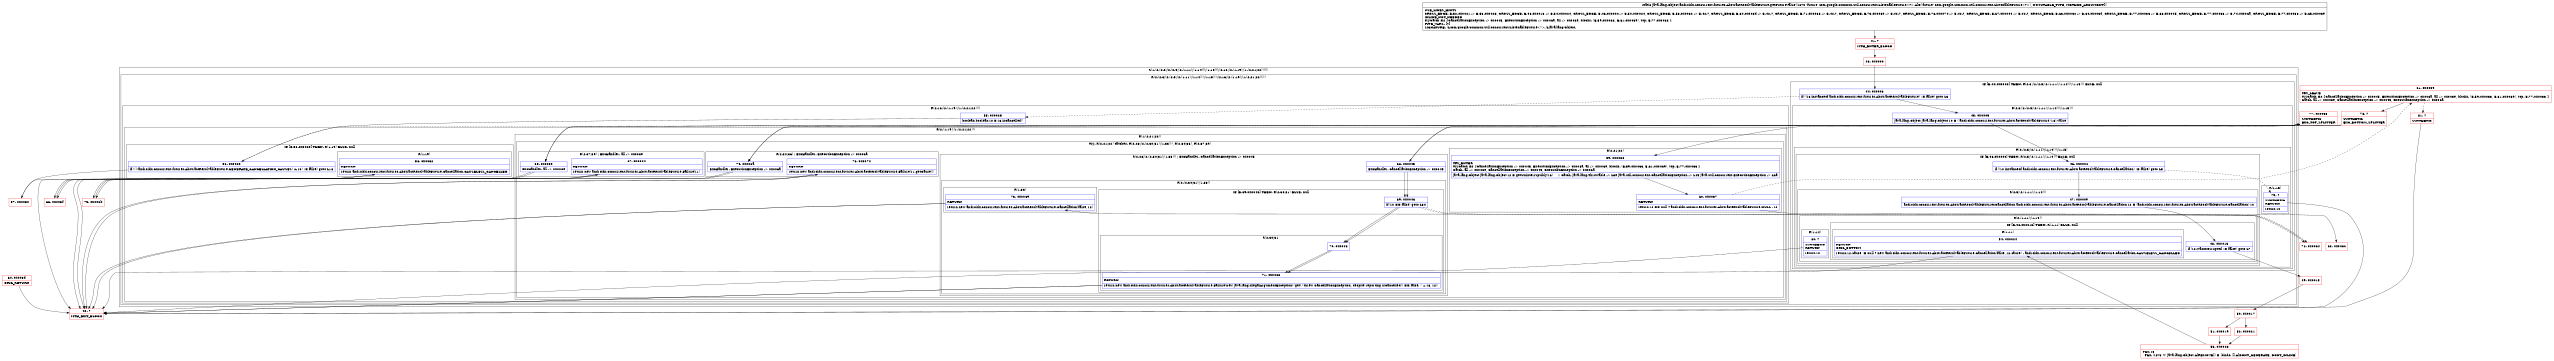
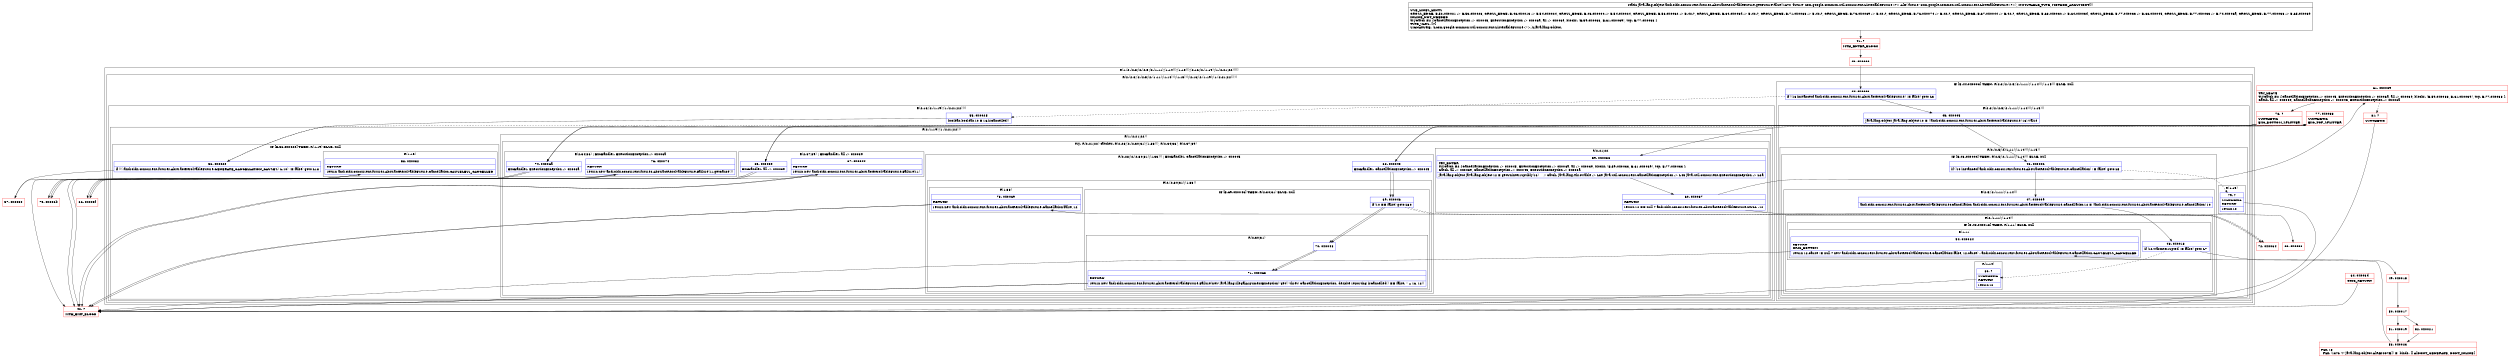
  digraph {
    node [color=blue shape=record]
    n1 [label="{54\:\ 0x0024|RETURN\lORIG_BOTTOM\l|return r2.cause != null ? new androidx.concurrent.futures.AbstractResolvableFuture.Cancellation(false, r2.cause) : androidx.concurrent.futures.AbstractResolvableFuture.Cancellation.CAUSELESS_CANCELLED\l}"]
    n2 [label="{48\:\ 0x0013|if (r2.wasInterrupted != false) goto L7\l}"]
    n3 [label="{80\:\ ?|SYNTHETIC\lRETURN\l|return r0\l}"]
    n4 [label="{47\:\ 0x000e|androidx.concurrent.futures.AbstractResolvableFuture$Cancellation androidx.concurrent.futures.AbstractResolvableFuture.Cancellation r2 = (androidx.concurrent.futures.AbstractResolvableFuture.Cancellation) r0\l}"]
    n5 [label="{46\:\ 0x000c|if ((r0 instanceof androidx.concurrent.futures.AbstractResolvableFuture.Cancellation) != false) goto L5\l}"]
    n6 [label="{79\:\ ?|SYNTHETIC\lRETURN\l|return r0\l}"]
    n7 [label="{45\:\ 0x0005|java.lang.Object java.lang.Object r0 = ((androidx.concurrent.futures.AbstractResolvableFuture) r6).value\l}"]
    n8 [label="{44\:\ 0x0003|if ((r6 instanceof androidx.concurrent.futures.AbstractResolvableFuture) != false) goto L3\l}"]
    n9 [label="{58\:\ 0x0032|RETURN\l|return androidx.concurrent.futures.AbstractResolvableFuture.Cancellation.CAUSELESS_CANCELLED\l}"]
    n10 [label="{56\:\ 0x002e|if (((!androidx.concurrent.futures.AbstractResolvableFuture.GENERATE_CANCELLATION_CAUSES) & r0) != false) goto L18\l}"]
    n11 [label="{59\:\ 0x0033|TRY_ENTER\lTryCatch #2 \{CancellationException \-\> 0x0045, ExecutionException \-\> 0x006a, all \-\> 0x003e, blocks: (B:59:0x0033, B:61:0x0039), top: B:77:0x0033 \}\lCatch: all \-\> 0x003e, CancellationException \-\> 0x0045, ExecutionException \-\> 0x006a\l|java.lang.Object java.lang.Object r2 = getUninterruptibly(r6)     \/\/ Catch: java.lang.Throwable \-\> L3e java.util.concurrent.CancellationException \-\> L45 java.util.concurrent.ExecutionException \-\> L6a\l}"]
    n12 [label="{60\:\ 0x0037|RETURN\l|return r2 == null ? androidx.concurrent.futures.AbstractResolvableFuture.NULL : r2\l}"]
    n13 [label="{70\:\ 0x0048}"]
    n14 [label="{71\:\ 0x0063|RETURN\l|return new androidx.concurrent.futures.AbstractResolvableFuture.Failure(new java.lang.IllegalArgumentException(\"get() threw CancellationException, despite reporting isCancelled() == false: \" + r6, r2))\l}"]
    n15 [label="{69\:\ 0x0046|if (r0 == false) goto L30\l}"]
    n16 [label="{73\:\ 0x0069|RETURN\l|return new androidx.concurrent.futures.AbstractResolvableFuture.Cancellation(false, r2)\l}"]
    n17 [label="{68\:\ 0x0045|ExcHandler: CancellationException \-\> 0x0045\l}"]
    n18 [label="{74\:\ 0x006a|ExcHandler: ExecutionException \-\> 0x006a\l}"]
    n19 [label="{76\:\ 0x0074|RETURN\l|return new androidx.concurrent.futures.AbstractResolvableFuture.Failure(r1.getCause())\l}"]
    n20 [label="{65\:\ 0x003e|ExcHandler: all \-\> 0x003e\l}"]
    n21 [label="{67\:\ 0x0044|RETURN\l|return new androidx.concurrent.futures.AbstractResolvableFuture.Failure(r1)\l}"]
    n22 [label="{55\:\ 0x0025|boolean boolean r0 = r6.isCancelled()\l}"]
    n23 [color=red label="{42\:\ ?|MTH_EXIT_BLOCK\l}"]
    n24 [color=red label="{49\:\ 0x0015}"]
    n25 [color=red label="{57\:\ 0x0030}"]
    n26 [color=red label="{77\:\ 0x0033|SYNTHETIC\lEXC_TOP_SPLITTER\l}"]
    n27 [color=red label="{61\:\ 0x0039|TRY_LEAVE\lTryCatch #2 \{CancellationException \-\> 0x0045, ExecutionException \-\> 0x006a, all \-\> 0x003e, blocks: (B:59:0x0033, B:61:0x0039), top: B:77:0x0033 \}\lCatch: all \-\> 0x003e, CancellationException \-\> 0x0045, ExecutionException \-\> 0x006a\l}"]
    n28 [color=red label="{63\:\ 0x003c}"]
    n29 [color=red label="{72\:\ 0x0064}"]
    n30 [color=red label="{75\:\ 0x006b}"]
    n31 [color=red label="{66\:\ 0x003f}"]
    n32 [color=red label="{50\:\ 0x0017}"]
    n33 [color=red label="{78\:\ ?|SYNTHETIC\lEXC_BOTTOM_SPLITTER\l}"]
    n34 [color=red label="{81\:\ ?|SYNTHETIC\l}"]
    n35 [color=red label="{41\:\ ?|MTH_ENTER_BLOCK\l}"]
    n36 [color=red label="{43\:\ 0x0000}"]
    n37 [color=red label="{51\:\ 0x0019}"]
    n38 [color=red label="{52\:\ 0x0021}"]
    n39 [color=red label="{53\:\ 0x0023|PHI: r3 \l  PHI: (r3v6 'v' java.lang.Object A[REMOVE]) =  binds: [] A[DONT_GENERATE, DONT_INLINE]\l}"]
    n40 [color=red label="{64\:\ 0x003d|ORIG_RETURN\l}"]
    n41 [label="{static java.lang.Object androidx.concurrent.futures.AbstractResolvableFuture.getFutureValue((r6v0 'future' com.google.common.util.concurrent.ListenableFuture\<?\> A[D('future' com.google.common.util.concurrent.ListenableFuture\<?\>), IMMUTABLE_TYPE, METHOD_ARGUMENT]))  | USE_LINES_HINTS\lCROSS_EDGE: B:52:0x0021 \-\> B:53:0x0023, CROSS_EDGE: B:48:0x0013 \-\> B:54:0x0024, CROSS_EDGE: B:46:0x000c \-\> B:54:0x0024, CROSS_EDGE: B:58:0x0032 \-\> B:42:?, CROSS_EDGE: B:64:0x003d \-\> B:42:?, CROSS_EDGE: B:71:0x0063 \-\> B:42:?, CROSS_EDGE: B:73:0x0069 \-\> B:42:?, CROSS_EDGE: B:76:0x0074 \-\> B:42:?, CROSS_EDGE: B:67:0x0044 \-\> B:42:?, CROSS_EDGE: B:63:0x003c \-\> B:64:0x003d, CROSS_EDGE: B:77:0x0033 \-\> B:68:0x0045, CROSS_EDGE: B:77:0x0033 \-\> B:74:0x006a, CROSS_EDGE: B:77:0x0033 \-\> B:65:0x003e\lINLINE_NOT_NEEDED\lTryCatch #2 \{CancellationException \-\> 0x0045, ExecutionException \-\> 0x006a, all \-\> 0x003e, blocks: (B:59:0x0033, B:61:0x0039), top: B:77:0x0033 \}\lTYPE_VARS: [V]\lSIGNATURE: (Lcom\/google\/common\/util\/concurrent\/ListenableFuture\<*\>;)Ljava\/lang\/Object;\l}" color=""]
    subgraph cluster_1 {
      label="R(1:(2:(2:3|(2:(2:5|(2:(1:11)|(1:14)))|(1:15)))|(2:16|(2:(1:19)|(1:(2:21|22))))))"
      subgraph cluster_2 {
        label="R(2:(2:3|(2:(2:5|(2:(1:11)|(1:14)))|(1:15)))|(2:16|(2:(1:19)|(1:(2:21|22)))))"
        subgraph cluster_3 {
          label="IF [B:44:0x0003] THEN: R(2:3|(2:(2:5|(2:(1:11)|(1:14)))|(1:15))) ELSE: null"
          n8
          subgraph cluster_4 {
            label="R(2:3|(2:(2:5|(2:(1:11)|(1:14)))|(1:15)))"
            n7
            subgraph cluster_5 {
              label="R(2:(2:5|(2:(1:11)|(1:14)))|(1:15))"
              subgraph cluster_6 {
                label="IF [B:46:0x000c] THEN: R(2:5|(2:(1:11)|(1:14))) ELSE: null"
                n5
                subgraph cluster_7 {
                  label="R(2:5|(2:(1:11)|(1:14)))"
                  n4
                  subgraph cluster_8 {
                    label="R(2:(1:11)|(1:14))"
                    subgraph cluster_9 {
                      label="IF [B:48:0x0013] THEN: R(1:11) ELSE: null"
                      n2
                      subgraph cluster_10 {
                        label="R(1:11)"
                        n1
                      }
                    }
                    subgraph cluster_11 {
                      label="R(1:14)"
                      n3
                    }
                  }
                }
              }
              subgraph cluster_12 {
                label="R(1:15)"
                n6
              }
            }
          }
        }
        subgraph cluster_13 {
          label="R(2:16|(2:(1:19)|(1:(2:21|22))))"
          n22
          subgraph cluster_14 {
            label="R(2:(1:19)|(1:(2:21|22)))"
            subgraph cluster_15 {
              label="IF [B:56:0x002e] THEN: R(1:19) ELSE: null"
              n10
              subgraph cluster_16 {
                label="R(1:19)"
                n9
              }
            }
            subgraph cluster_17 {
              label="R(1:(2:21|22))"
              subgraph cluster_18 {
                label="Try: R(2:21|22) catches: R(2:28|(2:(2:30|31)|(1:33))), R(2:34|36), R(2:37|39)"
                subgraph cluster_19 {
                  label="R(2:21|22)"
                  n11
                  n12
                }
                subgraph cluster_20 {
                  label="R(2:28|(2:(2:30|31)|(1:33))) | ExcHandler: CancellationException \-\> 0x0045\l"
                  n17
                  subgraph cluster_21 {
                    label="R(2:(2:30|31)|(1:33))"
                    subgraph cluster_22 {
                      label="IF [B:69:0x0046] THEN: R(2:30|31) ELSE: null"
                      n15
                      subgraph cluster_23 {
                        label="R(2:30|31)"
                        n13
                        n14
                      }
                    }
                    subgraph cluster_24 {
                      label="R(1:33)"
                      n16
                    }
                  }
                }
                subgraph cluster_25 {
                  label="R(2:34|36) | ExcHandler: ExecutionException \-\> 0x006a\l"
                  n18
                  n19
                }
                subgraph cluster_26 {
                  label="R(2:37|39) | ExcHandler: all \-\> 0x003e\l"
                  n20
                  n21
                }
              }
            }
          }
        }
      }
    }
    subgraph cluster_27 {
      label="R(2:28|(2:(2:30|31)|(1:33))) | ExcHandler: CancellationException \-\> 0x0045\l"
      subgraph cluster_28 {
        label="R(2:(2:30|31)|(1:33))"
        subgraph cluster_29 {
          label="IF [B:69:0x0046] THEN: R(2:30|31) ELSE: null"
          subgraph cluster_30 {
            label="R(2:30|31)"
          }
        }
        subgraph cluster_31 {
          label="R(1:33)"
        }
      }
    }
    subgraph cluster_32 {
      label="R(2:34|36) | ExcHandler: ExecutionException \-\> 0x006a\l"
    }
    subgraph cluster_33 {
      label="R(2:37|39) | ExcHandler: all \-\> 0x003e\l"
    }
    n1 -> n23
+   n2 -> n3 [style=dashed]
    n2 -> n24
    n3 -> n23
    n4 -> n2
    n5 -> n4
    n5 -> n6 [style=dashed]
    n6 -> n23
    n7 -> n5
    n8 -> n7
    n8 -> n22 [style=dashed]
    n9 -> n23
    n10 -> n25
    n10 -> n26 [style=dashed]
    n11 -> n12
-   n12 -> n27 [style=dashed]
+   n12 -> n27
    n12 -> n28
    n13 -> n14
    n13 -> n14
    n14 -> n23
    n14 -> n23
    n15 -> n13
    n15 -> n13
    n15 -> n29 [style=dashed]
    n15 -> n29 [style=dashed]
    n16 -> n23
    n16 -> n23
    n17 -> n15
    n17 -> n15
    n17 -> n26
    n18 -> n30
    n18 -> n30
    n19 -> n23
    n19 -> n23
    n20 -> n31
    n20 -> n31
    n21 -> n23
    n21 -> n23
    n22 -> n10
    n24 -> n32
    n25 -> n9
    n26 -> n11
    n26 -> n18
    n26 -> n20
    n27 -> n33
    n27 -> n34 [style=dashed]
    n29 -> n16
    n30 -> n19
    n31 -> n21
    n32 -> n37
    n32 -> n38
    n33 -> n17
    n33 -> n18
    n33 -> n20
    n34 -> n23
    n35 -> n36
    n36 -> n8
    n37 -> n39
    n38 -> n39
    n39 -> n1
    n40 -> n23
    n41 -> n35
  }
